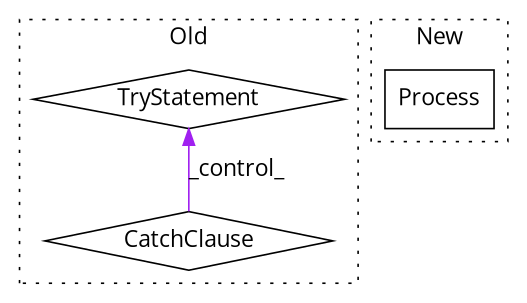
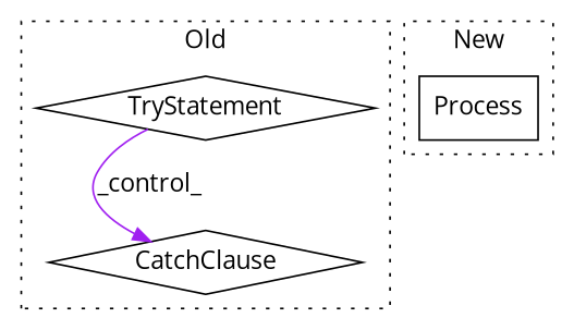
  digraph {
    fontname="Open Sans"
    node [shape=diamond fontname="Open Sans"]
    n1 [a=54 l=4 label=TryStatement s=567]
    n2 [a=12 l="11,2" label=CatchClause s="1189,1223"]
    n3 [a=32 l=9 label=Process s=503 shape=box]
    subgraph cluster_1 {
      label=Old
      style=dotted
      n1
      n2
    }
    subgraph cluster_2 {
      label=New
      style=dotted
      n3
    }
-   n2 -> n1 [label=_control_ color=purple fontname="Open Sans"]
+   n1 -> n2 [label=_control_ color=purple fontname="Open Sans"]
  }
